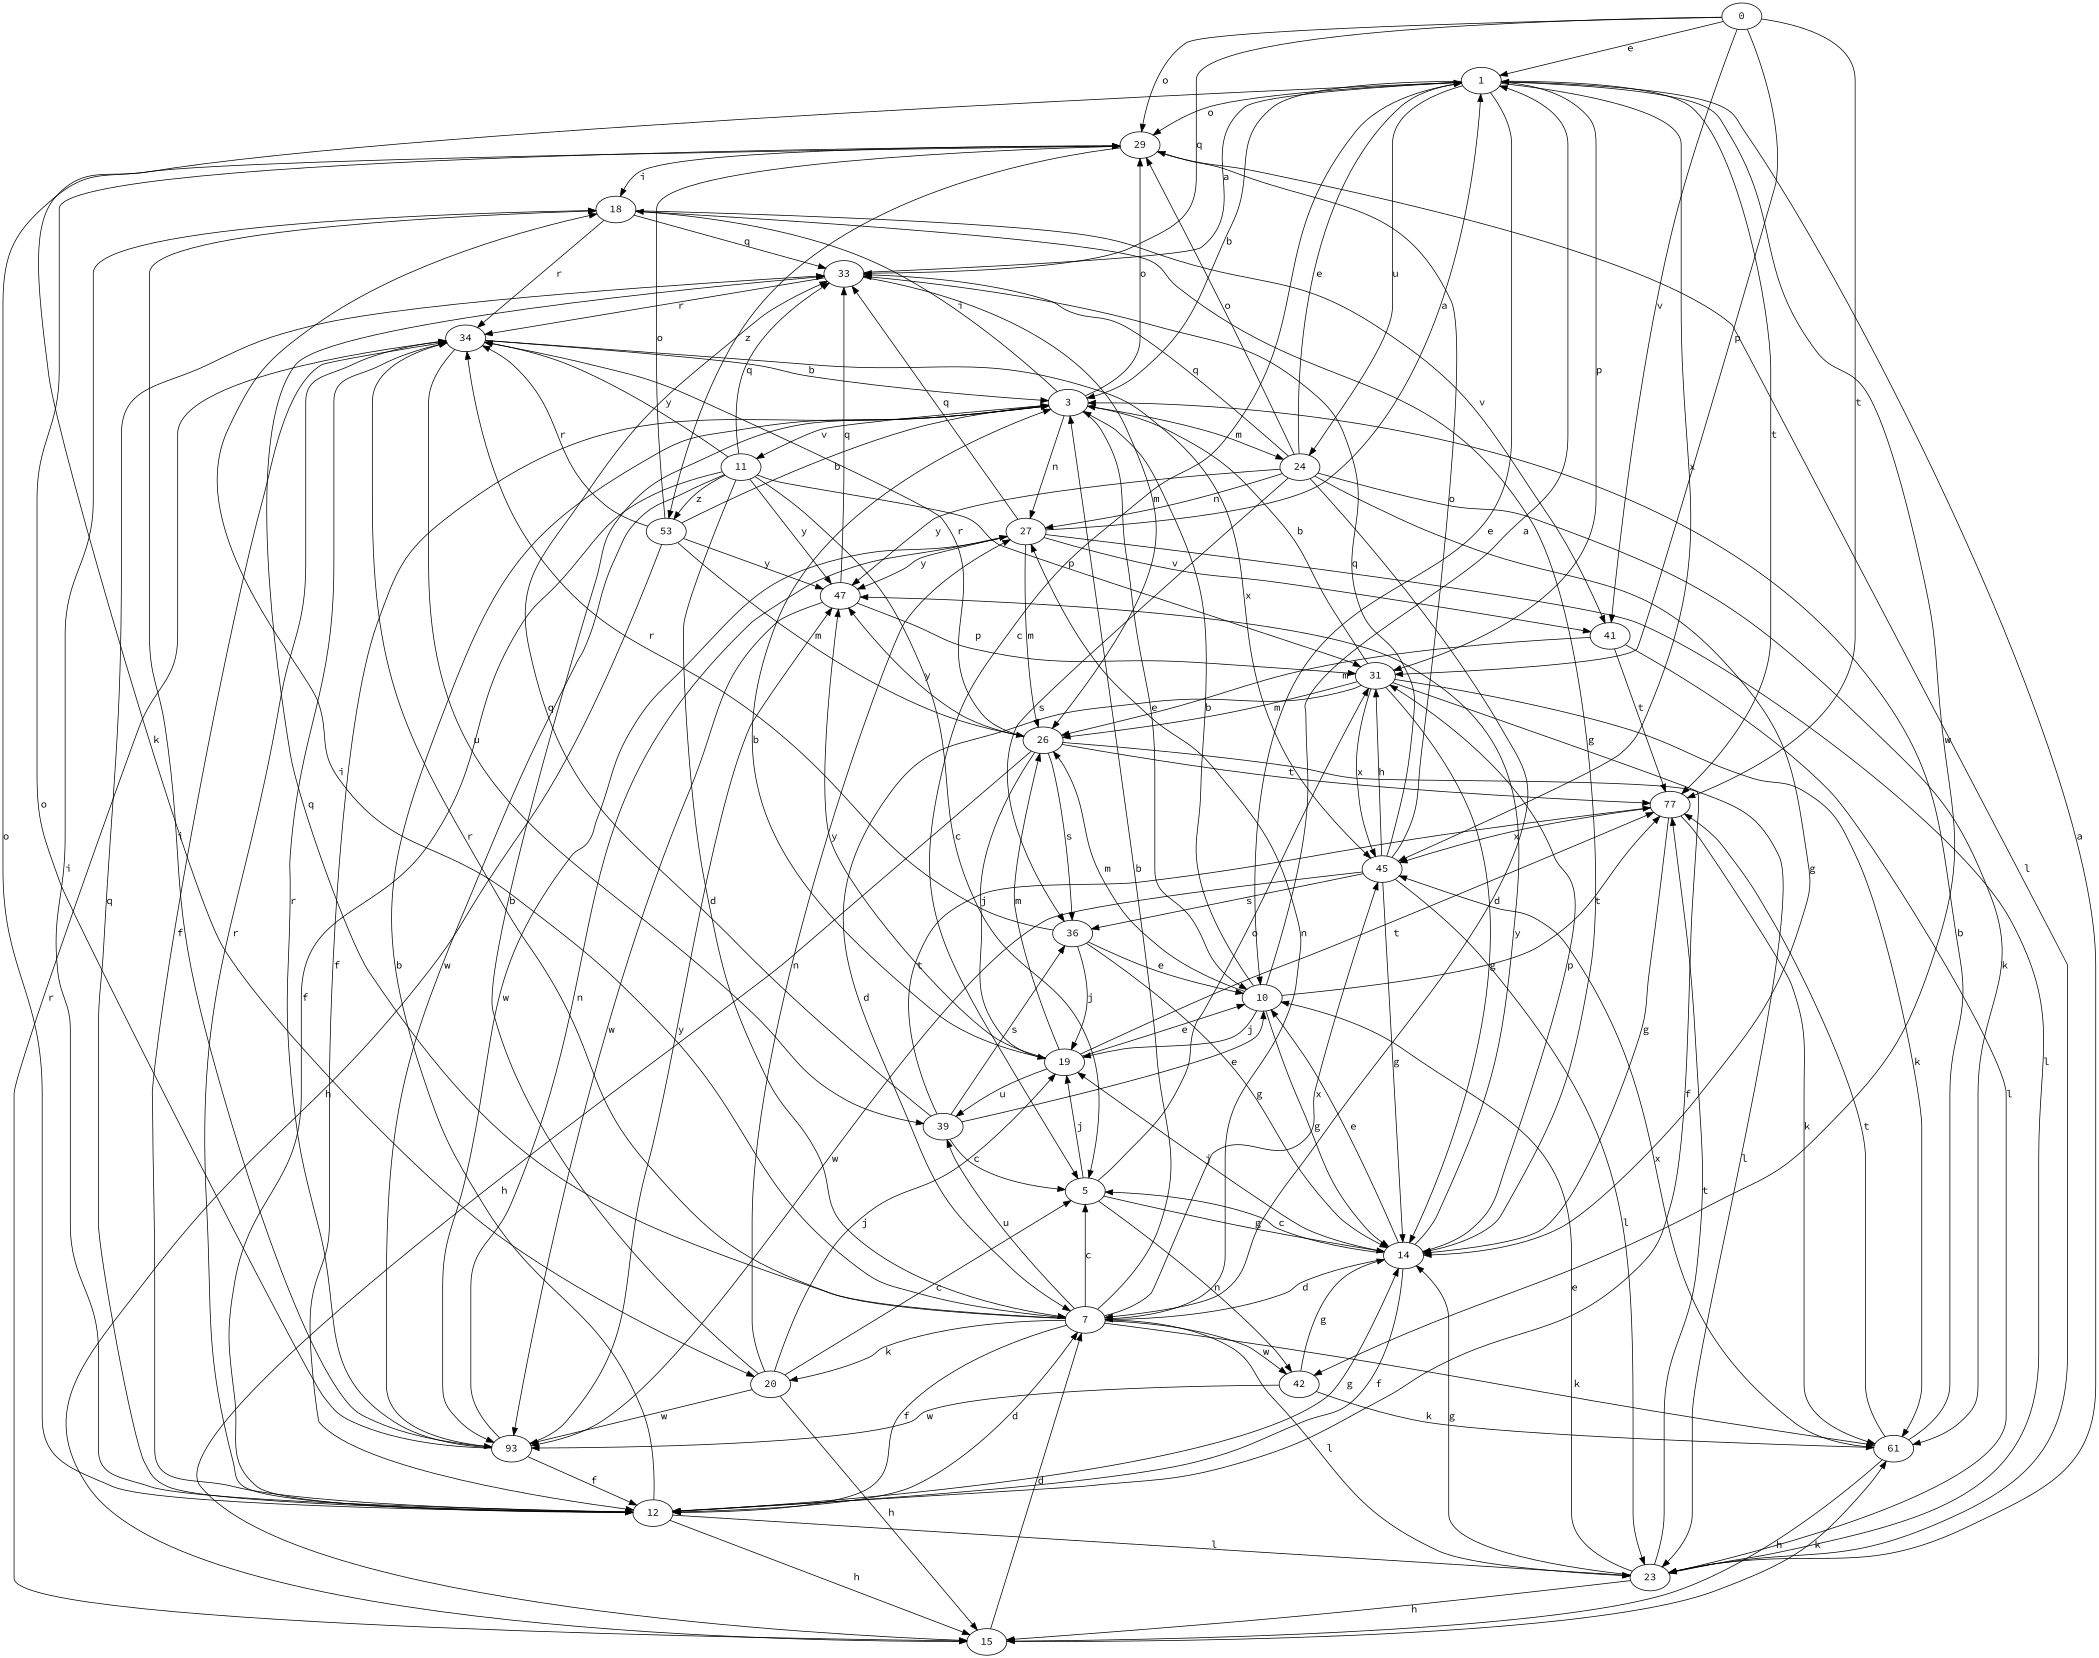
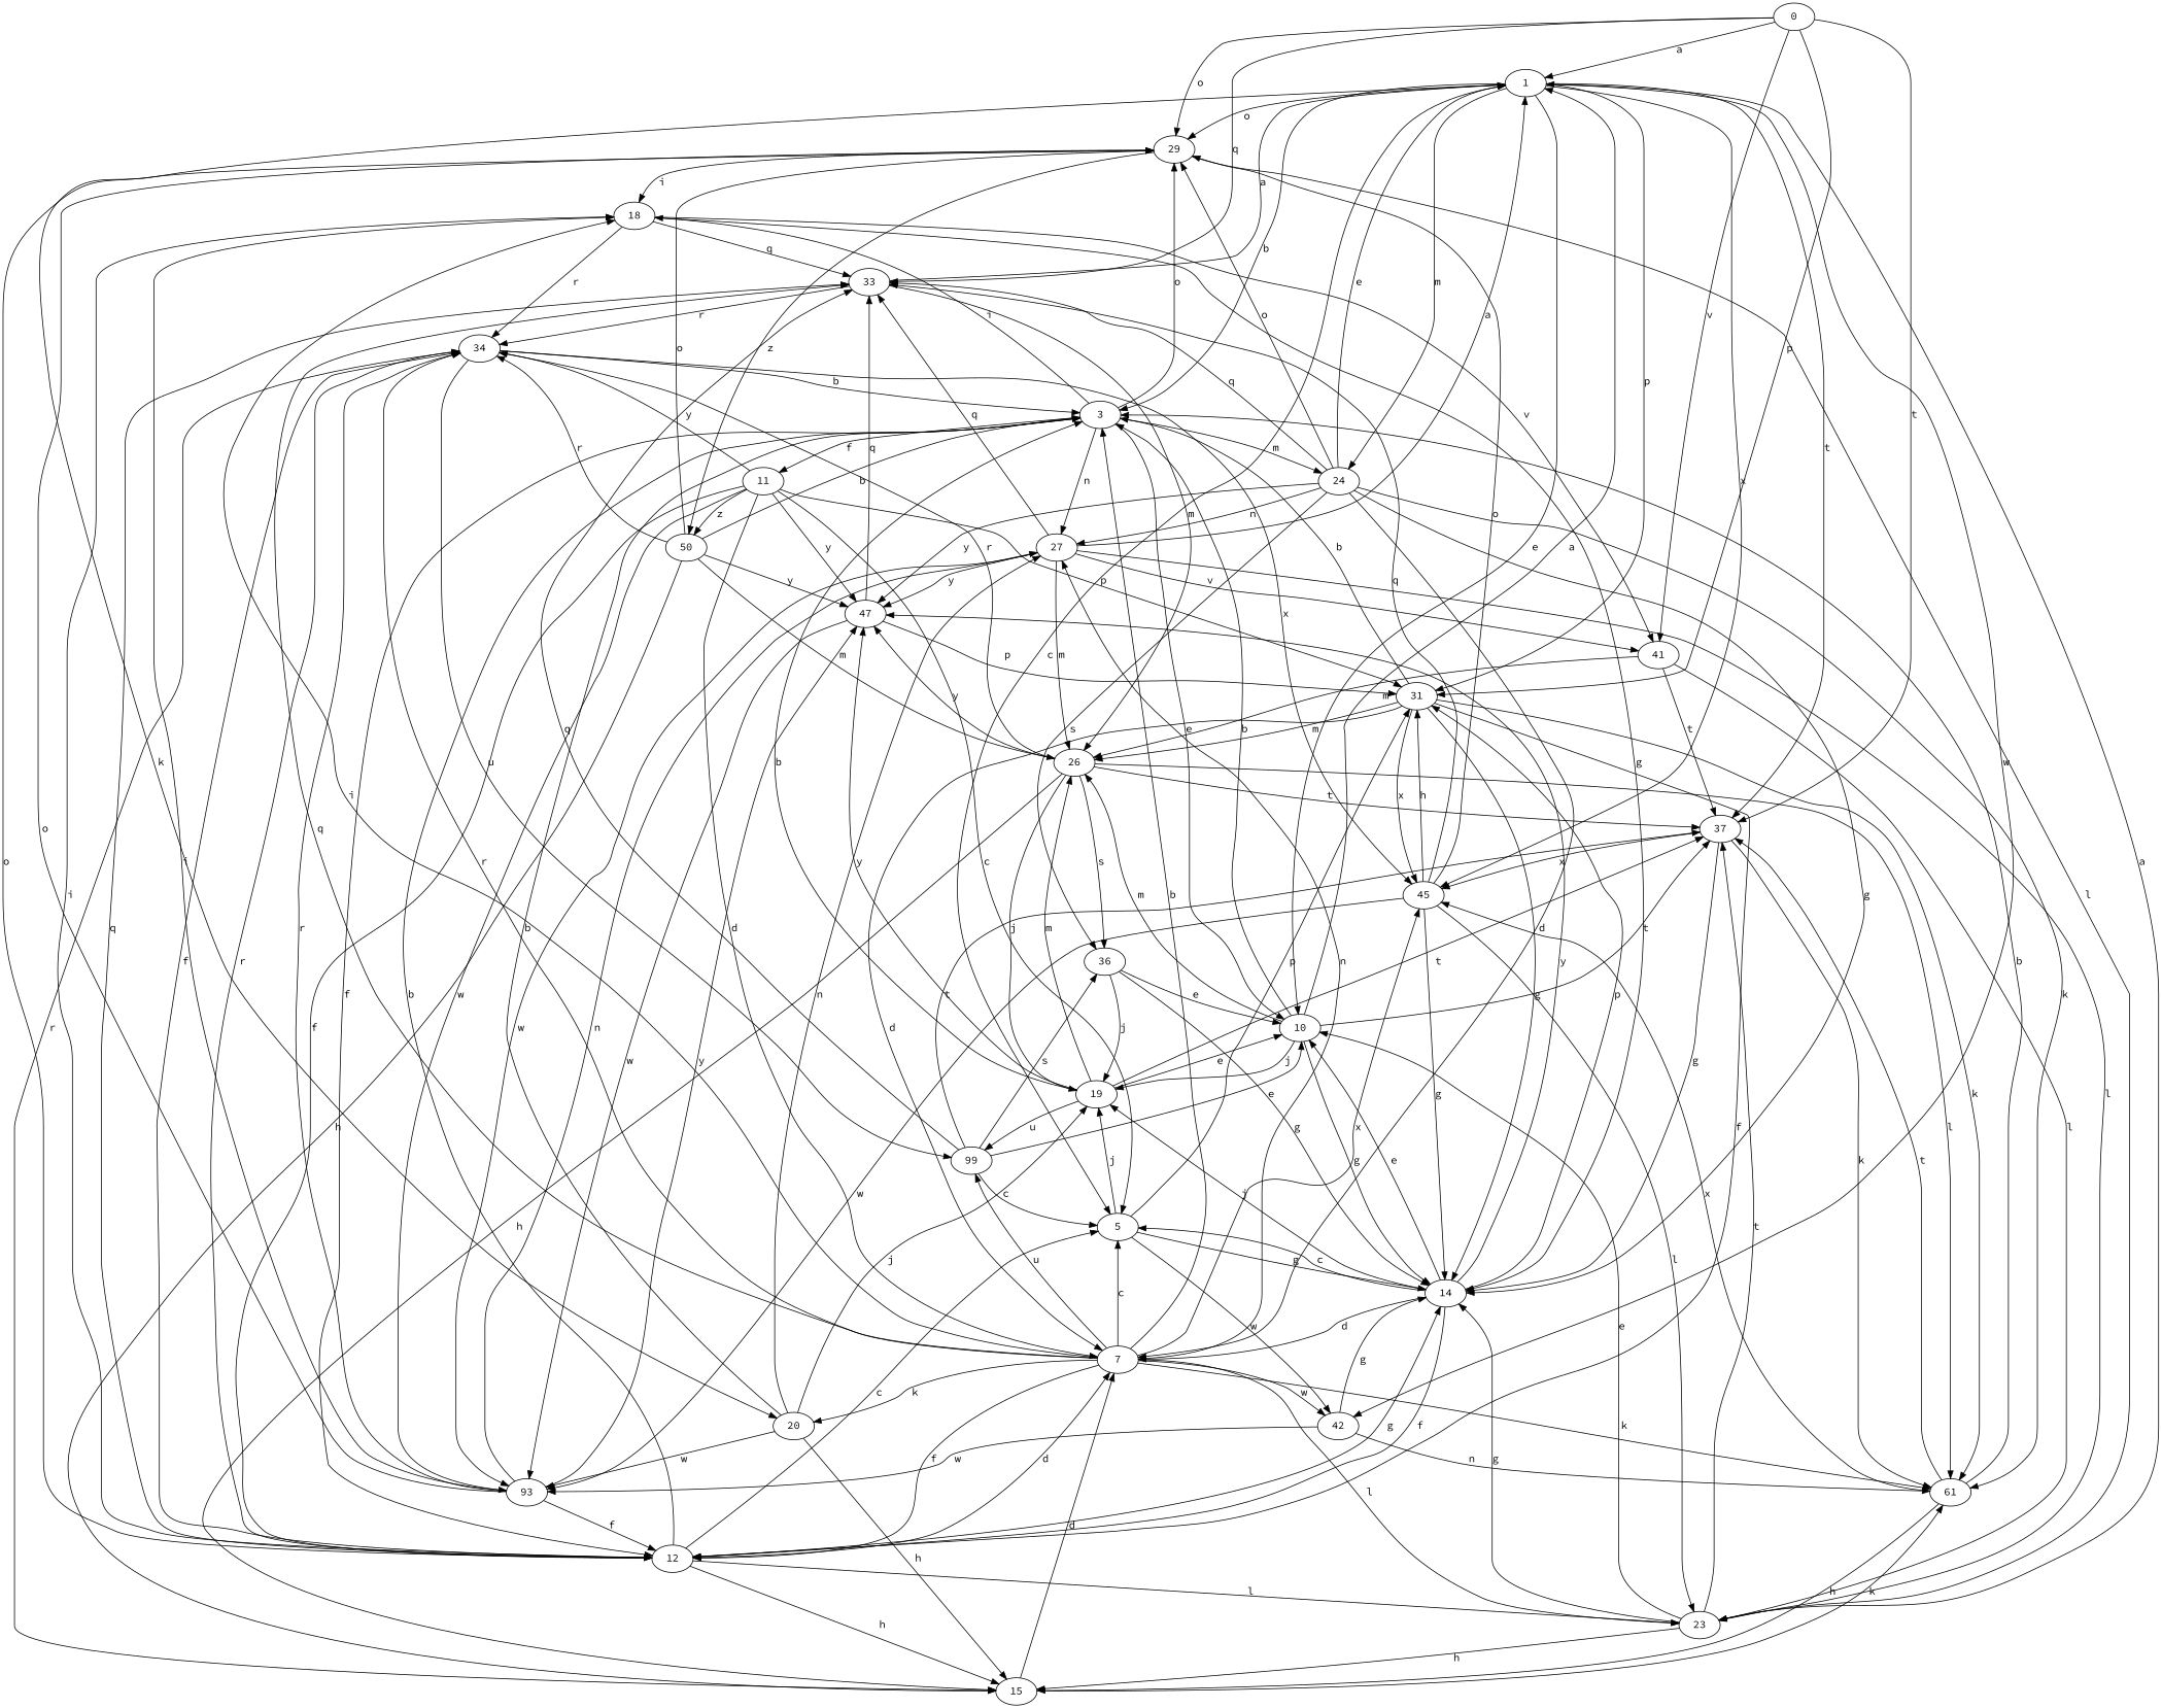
  strict digraph {
    fontname="Source Code Pro"
    node [fontname="Source Code Pro"]
    edge [fontname="Source Code Pro"]
    0
    1
    29
    31
    33
-   37 [label=77]
+   37
    41
    3
    5
    10
    20
    24
    42
    45
    18
    23
-   50 [label=53]
+   50
    12
    14
    7
    n21 [label=61]
    26
    34
    11
    27
    19
    n27 [label=93]
    15
    47
    36
-   39
-   0 -> 1 [label=e]
+   39 [label=99]
+   0 -> 1 [label=a]
    0 -> 29 [label=o]
    0 -> 31 [label=p]
    0 -> 33 [label=q]
    0 -> 37 [label=t]
    0 -> 41 [label=v]
    1 -> 29 [label=o]
    1 -> 31 [label=p]
    1 -> 37 [label=t]
    1 -> 3 [label=b]
    1 -> 5 [label=c]
    1 -> 10 [label=e]
    1 -> 20 [label=k]
-   1 -> 24 [label=u]
+   1 -> 24 [label=m]
    1 -> 42 [label=w]
    1 -> 45 [label=x]
    29 -> 18 [label=i]
    29 -> 23 [label=l]
    29 -> 50 [label=z]
    31 -> 3 [label=b]
    31 -> 45 [label=x]
    31 -> 12 [label=f]
    31 -> 14 [label=g]
    31 -> 7 [label=d]
    31 -> n21 [label=k]
    31 -> 26 [label=m]
    33 -> 1 [label=a]
    33 -> 26 [label=m]
    33 -> 34 [label=r]
    37 -> 45 [label=x]
    37 -> 14 [label=g]
    37 -> n21 [label=k]
    41 -> 37 [label=t]
    41 -> 23 [label=l]
    41 -> 26 [label=m]
    3 -> 29 [label=o]
    3 -> 10 [label=e]
    3 -> 24 [label=m]
    3 -> 18 [label=i]
    3 -> 12 [label=f]
-   3 -> 11 [label=v]
+   3 -> 11 [label=f]
    3 -> 27 [label=n]
-   5 -> 31 [label=o]
-   5 -> 42 [label=n]
+   5 -> 31 [label=p]
+   5 -> 42 [label=w]
    5 -> 14 [label=g]
    5 -> 19 [label=j]
    10 -> 1 [label=a]
    10 -> 37 [label=t]
    10 -> 3 [label=b]
    10 -> 14 [label=g]
    10 -> 26 [label=m]
    10 -> 19 [label=j]
    20 -> 3 [label=b]
-   20 -> 5 [label=c]
+   12 -> 5 [label=c]
    20 -> 27 [label=n]
    20 -> 19 [label=j]
    20 -> n27 [label=w]
    20 -> 15 [label=h]
    24 -> 1 [label=e]
    24 -> 29 [label=o]
    24 -> 33 [label=q]
    24 -> 14 [label=g]
    24 -> 7 [label=d]
    24 -> n21 [label=k]
    24 -> 27 [label=n]
    24 -> 47 [label=y]
    24 -> 36 [label=s]
    42 -> 14 [label=g]
-   42 -> n21 [label=k]
+   42 -> n21 [label=n]
    42 -> n27 [label=w]
    45 -> 29 [label=o]
    45 -> 31 [label=h]
    45 -> 33 [label=q]
    45 -> 23 [label=l]
    45 -> 14 [label=g]
    45 -> n27 [label=w]
-   45 -> 36 [label=s]
    18 -> 33 [label=q]
    18 -> 41 [label=v]
    18 -> 14 [label=g]
    18 -> 34 [label=r]
    23 -> 1 [label=a]
    23 -> 37 [label=t]
    23 -> 10 [label=e]
    23 -> 14 [label=g]
    23 -> 15 [label=h]
    50 -> 29 [label=o]
    50 -> 3 [label=b]
    50 -> 26 [label=m]
    50 -> 34 [label=r]
    50 -> 15 [label=h]
    50 -> 47 [label=y]
    12 -> 29 [label=o]
    12 -> 33 [label=q]
    12 -> 3 [label=b]
    12 -> 18 [label=i]
    12 -> 23 [label=l]
    12 -> 14 [label=g]
    12 -> 7 [label=d]
    12 -> 34 [label=r]
    12 -> 15 [label=h]
    14 -> 31 [label=p]
    14 -> 5 [label=c]
    14 -> 10 [label=e]
    14 -> 12 [label=f]
    14 -> 7 [label=d]
    14 -> 19 [label=j]
    14 -> 47 [label=y]
    7 -> 33 [label=q]
    7 -> 3 [label=b]
    7 -> 5 [label=c]
    7 -> 20 [label=k]
    7 -> 42 [label=w]
    7 -> 45 [label=x]
    7 -> 18 [label=i]
    7 -> 23 [label=l]
    7 -> 12 [label=f]
    7 -> n21 [label=k]
    7 -> 34 [label=r]
    7 -> 27 [label=n]
    7 -> 39 [label=u]
    n21 -> 37 [label=t]
    n21 -> 3 [label=b]
    n21 -> 45 [label=x]
    n21 -> 15 [label=h]
    26 -> 37 [label=t]
-   26 -> 23 [label=l]
+   26 -> n21 [label=l]
    26 -> 34 [label=r]
    26 -> 19 [label=j]
    26 -> 15 [label=h]
    26 -> 47 [label=y]
    26 -> 36 [label=s]
    34 -> 3 [label=b]
    34 -> 45 [label=x]
    34 -> 12 [label=f]
    34 -> 39 [label=u]
    11 -> 31 [label=p]
-   11 -> 33 [label=q]
    11 -> 5 [label=c]
    11 -> 50 [label=z]
    11 -> 12 [label=f]
    11 -> 7 [label=d]
    11 -> 34 [label=y]
    11 -> n27 [label=w]
    11 -> 47 [label=y]
    27 -> 1 [label=a]
    27 -> 33 [label=q]
    27 -> 41 [label=v]
    27 -> 23 [label=l]
    27 -> 26 [label=m]
    27 -> n27 [label=w]
    27 -> 47 [label=y]
    19 -> 37 [label=t]
    19 -> 3 [label=b]
    19 -> 10 [label=e]
    19 -> 26 [label=m]
    19 -> 47 [label=y]
    19 -> 39 [label=u]
    n27 -> 29 [label=o]
    n27 -> 18 [label=i]
    n27 -> 12 [label=f]
    n27 -> 34 [label=r]
    n27 -> 27 [label=n]
    n27 -> 47 [label=y]
    15 -> 7 [label=d]
    15 -> n21 [label=k]
    15 -> 34 [label=r]
    47 -> 31 [label=p]
    47 -> 33 [label=q]
    47 -> n27 [label=w]
    36 -> 10 [label=e]
    36 -> 14 [label=g]
-   36 -> 34 [label=r]
    36 -> 19 [label=j]
    39 -> 33 [label=q]
    39 -> 37 [label=t]
    39 -> 5 [label=c]
    39 -> 10 [label=e]
    39 -> 36 [label=s]
  }
